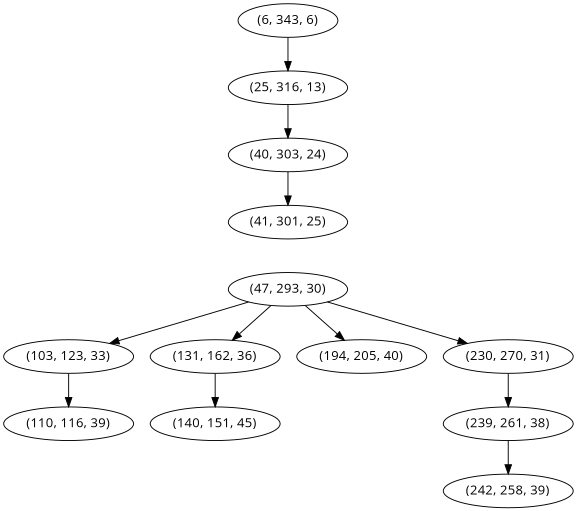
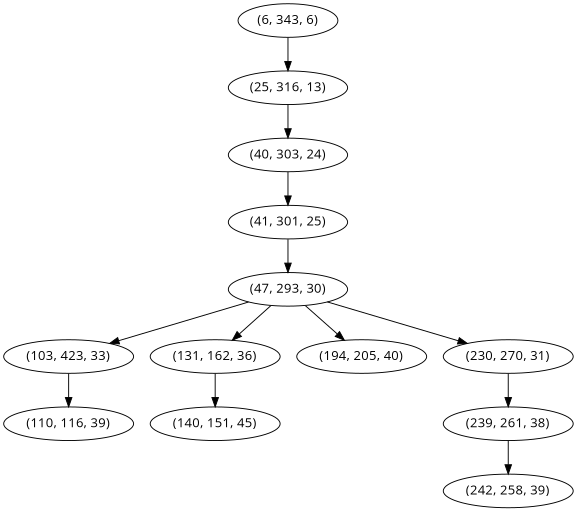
  digraph {
    fontname="Open Sans"
    node [fontname="Open Sans"]
    edge [fontname="Open Sans"]
    "(6, 343, 6)"
    "(25, 316, 13)"
    "(40, 303, 24)"
    "(41, 301, 25)"
    "(47, 293, 30)"
-   "(103, 123, 33)"
+   "(103, 123, 33)" [label="(103, 423, 33)"]
    "(131, 162, 36)"
    "(194, 205, 40)"
    "(230, 270, 31)"
    "(110, 116, 39)"
    "(140, 151, 45)"
    "(239, 261, 38)"
    "(242, 258, 39)"
    "(6, 343, 6)" -> "(25, 316, 13)"
    "(25, 316, 13)" -> "(40, 303, 24)"
    "(40, 303, 24)" -> "(41, 301, 25)"
+   "(41, 301, 25)" -> "(47, 293, 30)"
    "(47, 293, 30)" -> "(103, 123, 33)"
    "(47, 293, 30)" -> "(131, 162, 36)"
    "(47, 293, 30)" -> "(194, 205, 40)"
    "(47, 293, 30)" -> "(230, 270, 31)"
    "(103, 123, 33)" -> "(110, 116, 39)"
    "(131, 162, 36)" -> "(140, 151, 45)"
    "(230, 270, 31)" -> "(239, 261, 38)"
    "(239, 261, 38)" -> "(242, 258, 39)"
  }
